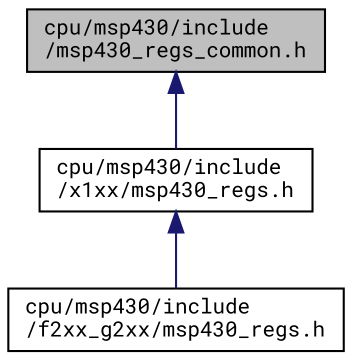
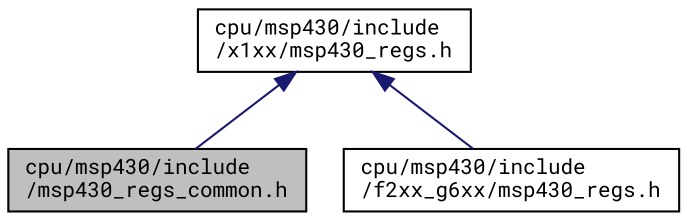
  digraph {
    fontname="Roboto Mono"
    node [color=black fillcolor=white fontname="Roboto Mono" fontsize=10 shape=record style=filled]
    edge [color=midnightblue dir=back fontname="Roboto Mono" fontsize=10 labelfontname=Helvetica labelfontsize=10 style=solid]
    n1 [fillcolor=grey75 fontcolor=black height=0.2 label="cpu/msp430/include\l/msp430_regs_common.h" width=0.4]
    n2 [height=0.2 label="cpu/msp430/include\l/x1xx/msp430_regs.h" width=0.4]
-   n3 [height=0.2 label="cpu/msp430/include\l/f2xx_g2xx/msp430_regs.h" width=0.4]
-   n1 -> n2
+   n3 [height=0.2 label="cpu/msp430/include\l/f2xx_g6xx/msp430_regs.h" width=0.4]
+   n2 -> n1
    n2 -> n3
  }
